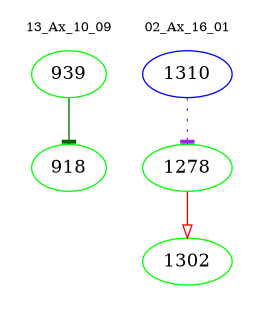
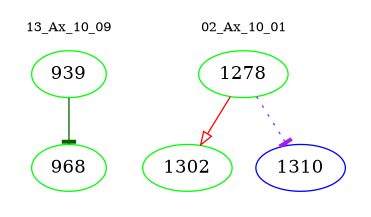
  digraph {
    node [color=green]
    edge [arrowhead=tee style=solid]
    n1 [label=939]
-   n2 [label=918]
+   n2 [label=968]
    n3 [label=1278]
    n4 [label=1302]
    n5 [color=blue label=1310]
    subgraph cluster_1 {
      color=white
      fontsize=10
      label="13_Ax_10_09"
      n1
      n2
    }
    subgraph cluster_2 {
      color=white
      fontsize=10
-     label="02_Ax_16_01"
+     label="02_Ax_10_01"
      n3
      n4
      n5
    }
    n1 -> n2 [color=darkgreen]
    n3 -> n4 [arrowhead=onormal color=red]
-   n5 -> n3 [color=purple style=dotted]
+   n3 -> n5 [color=purple style=dotted]
  }
